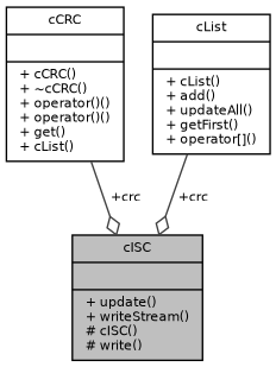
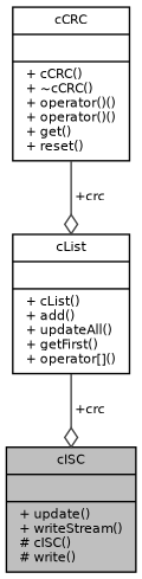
  digraph {
    fontname="DejaVu Sans"
    node [color=black fillcolor=white fontname="DejaVu Sans" fontsize=8 shape=record style=filled]
    edge [arrowhead=odiamond color=grey25 fontname="DejaVu Sans" fontsize=8 labelfontname=Sans labelfontsize=8 style=solid]
    n1 [fillcolor=grey75 fontcolor=black height=0.2 label="{cISC\n||+ update()\l+ writeStream()\l# cISC()\l# write()\l}" width=0.4]
-   n2 [height=0.2 label="{cCRC\n||+ cCRC()\l+ ~cCRC()\l+ operator()()\l+ operator()()\l+ get()\l+ cList()\l}" width=0.4]
+   n2 [height=0.2 label="{cCRC\n||+ cCRC()\l+ ~cCRC()\l+ operator()()\l+ operator()()\l+ get()\l+ reset()\l}" width=0.4]
    n3 [height=0.2 label="{cList\n||+ cList()\l+ add()\l+ updateAll()\l+ getFirst()\l+ operator[]()\l}" width=0.4]
-   n2 -> n1 [label=" +crc"]
+   n2 -> n3 [label=" +crc"]
    n3 -> n1 [label=" +crc"]
  }
